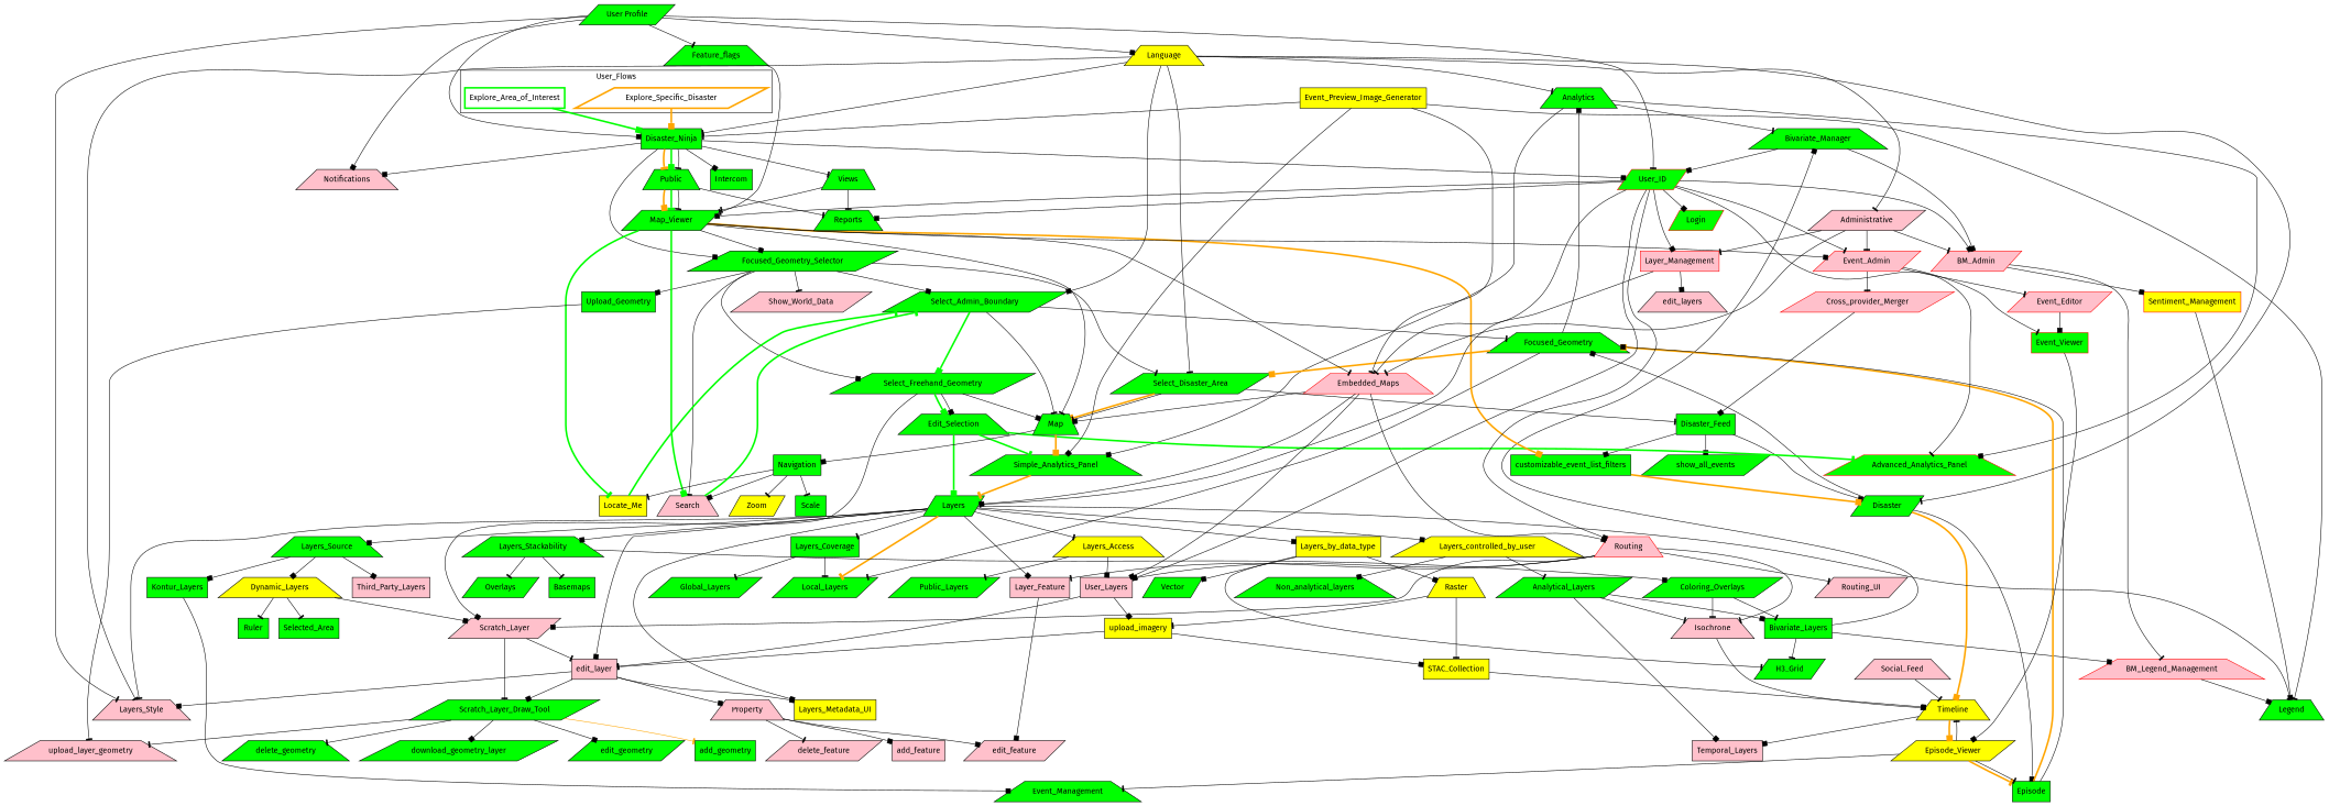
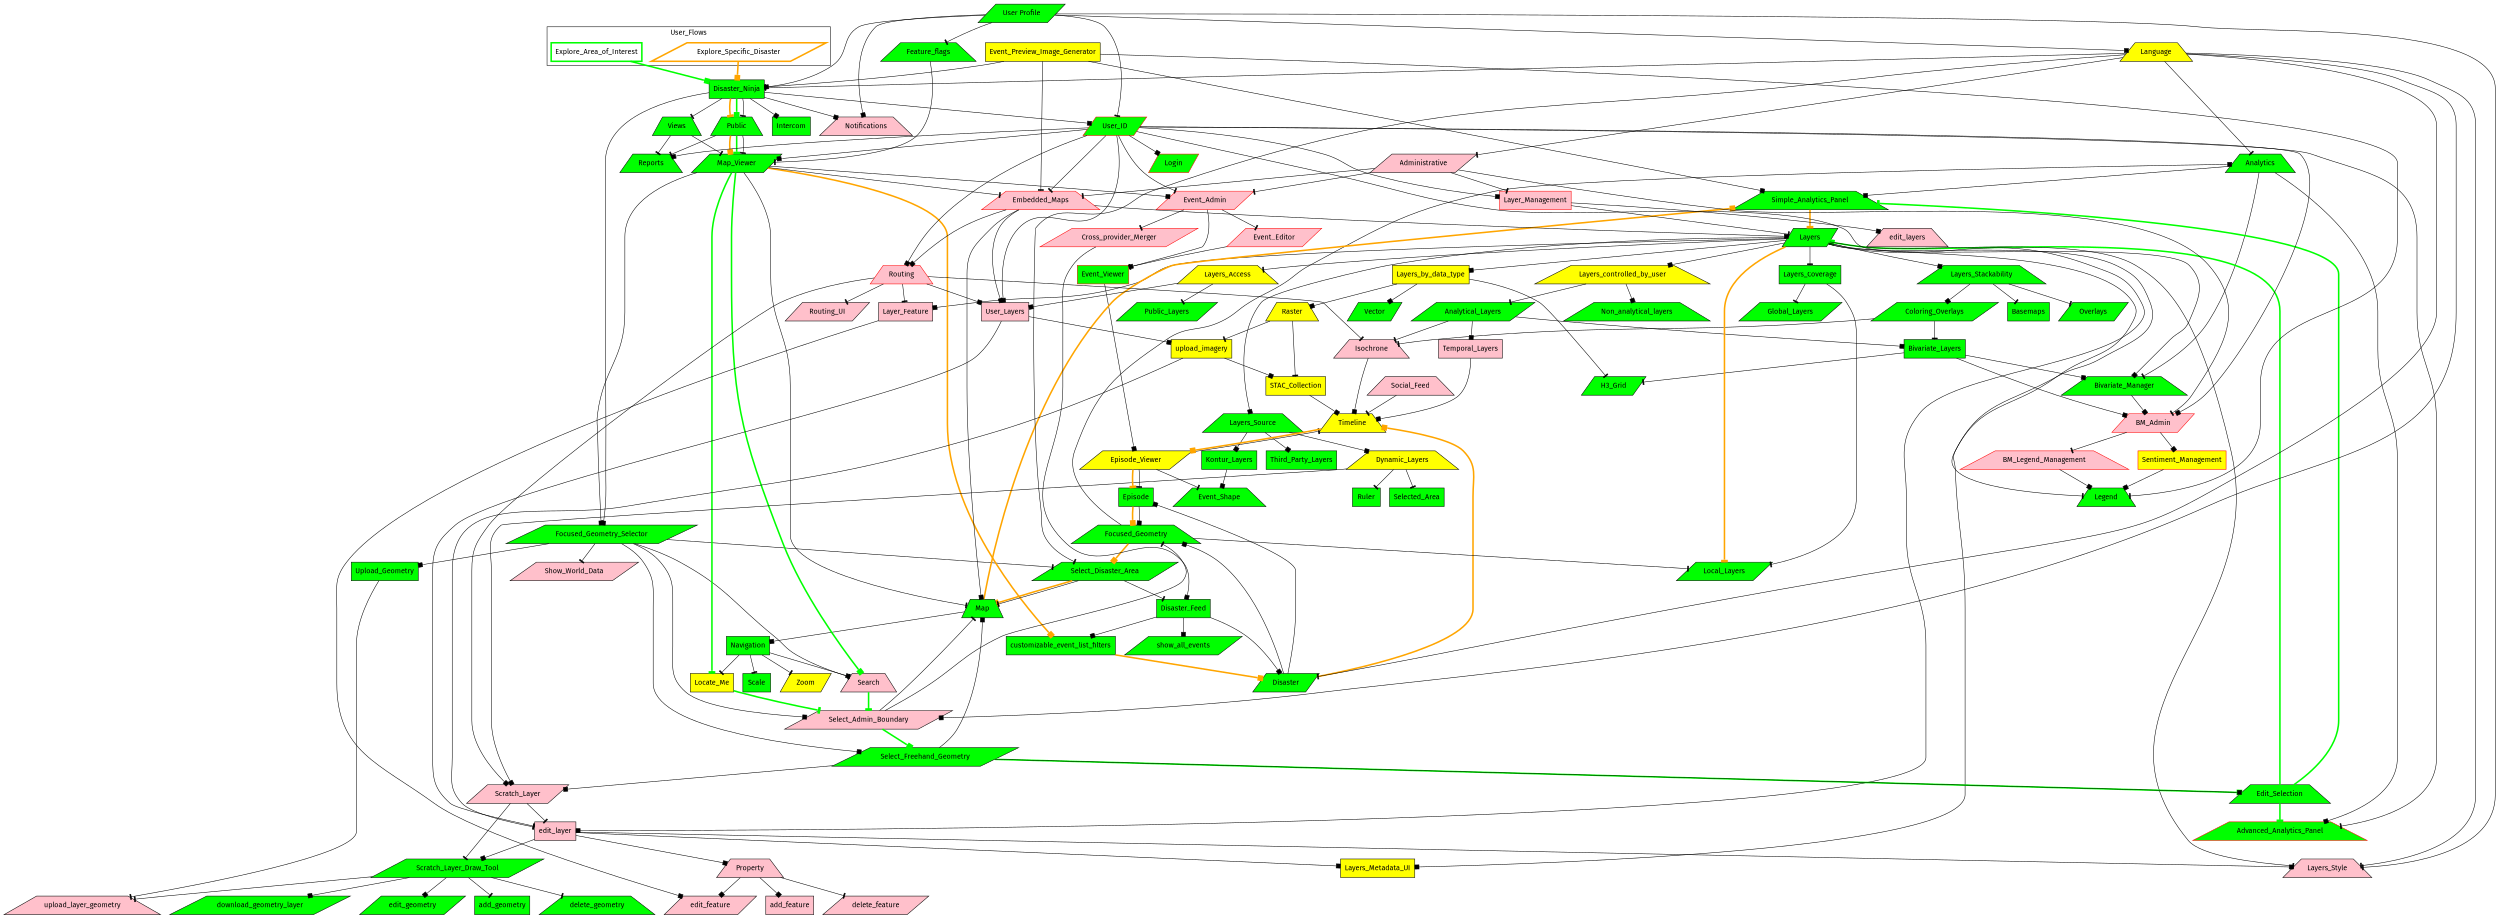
  digraph {
    fontname="Fira Sans"
    "сompound"=True
    node [fillcolor=green fontname="Fira Sans" shape=parallelogram style=filled]
    edge [arrowhead=box fontname="Fira Sans"]
    Advanced_Analytics_Panel [color=red shape=trapezium]
    Analytical_Layers
    Analytics [shape=trapezium]
    Basemaps [shape=box]
    Bivariate_Layers [shape=box]
    Bivariate_Manager [shape=trapezium]
    Coloring_Overlays
    Disaster
    Disaster_Feed [shape=box]
    Disaster_Ninja [shape=box]
    Edit_Selection [shape=trapezium]
    Episode [shape=box]
-   Event_Shape [shape=trapezium label=Event_Management]
+   Event_Shape [shape=trapezium]
    Event_Viewer [color=red shape=box]
    Feature_flags [shape=trapezium]
    Focused_Geometry [shape=trapezium]
    Focused_Geometry_Selector
    Global_Layers
    H3_Grid
    Intercom [shape=box]
    Kontur_Layers [shape=box]
    Layers
    Layers_Coverage [shape=box]
    Layers_Source [shape=trapezium]
    Layers_Stackability [shape=trapezium]
    Legend [shape=trapezium]
    Local_Layers
    Login [color=red]
    Map [shape=trapezium]
    Map_Viewer
    Navigation [shape=box]
    Non_analytical_layers [shape=trapezium]
    Overlays
    Public [shape=trapezium]
    Public_Layers
    Reports [shape=trapezium]
    Ruler [shape=box]
    Scale [shape=box]
    Scratch_Layer [fillcolor=pink]
    Scratch_Layer_Draw_Tool
-   Select_Admin_Boundary
+   Select_Admin_Boundary [fillcolor=pink]
    Select_Disaster_Area
    Select_Freehand_Geometry
    Selected_Area [shape=box]
    Simple_Analytics_Panel [shape=trapezium]
-   Third_Party_Layers [fillcolor=pink shape=box]
+   Third_Party_Layers [shape=box]
    Upload_Geometry [shape=box]
    User_ID [color=red]
    n49 [label="User Profile"]
    Vector
    Views [shape=trapezium]
    add_geometry [shape=box]
    customizable_event_list_filters [shape=box]
    delete_geometry [shape=trapezium]
    download_geometry_layer
    edit_geometry
    show_all_events
    Dynamic_Layers [fillcolor=yellow shape=trapezium]
    Episode_Viewer [fillcolor=yellow]
    Event_Preview_Image_Generator [fillcolor=yellow shape=box]
    Language [fillcolor=yellow shape=trapezium]
    Layers_Access [fillcolor=yellow shape=trapezium]
    Layers_Metadata_UI [fillcolor=yellow shape=box]
    Layers_by_data_type [fillcolor=yellow shape=box]
    Layers_controlled_by_user [fillcolor=yellow shape=trapezium]
    Locate_Me [fillcolor=yellow shape=box]
    Raster [fillcolor=yellow shape=trapezium]
    STAC_Collection [fillcolor=yellow shape=box]
    Sentiment_Management [color=red fillcolor=yellow shape=box]
    Timeline [fillcolor=yellow shape=trapezium]
    Zoom [fillcolor=yellow]
    upload_imagery [fillcolor=yellow shape=box]
    Isochrone [fillcolor=pink shape=trapezium]
    Temporal_Layers [fillcolor=pink shape=box]
    BM_Legend_Management [color=red fillcolor=pink shape=trapezium]
    BM_Admin [color=red fillcolor=pink]
    Notifications [fillcolor=pink shape=trapezium]
    Search [fillcolor=pink shape=trapezium]
    Show_World_Data [fillcolor=pink]
    Layer_Feature [fillcolor=pink shape=box]
    Layers_Style [fillcolor=pink shape=trapezium]
    edit_layer [fillcolor=pink shape=box]
    Embedded_Maps [color=red fillcolor=pink shape=trapezium]
    Event_Admin [color=red fillcolor=pink]
    upload_layer_geometry [fillcolor=pink shape=trapezium]
    Layer_Management [color=red fillcolor=pink shape=box]
    Routing [color=red fillcolor=pink shape=trapezium]
    User_Layers [fillcolor=pink shape=box]
    Administrative [fillcolor=pink]
    Cross_provider_Merger [color=red fillcolor=pink]
    Event_Editor [color=red fillcolor=pink]
    edit_feature [fillcolor=pink]
    edit_layers [fillcolor=pink shape=trapezium]
    Property [fillcolor=pink shape=trapezium]
    add_feature [fillcolor=pink shape=box]
    delete_feature [fillcolor=pink]
    Routing_UI [fillcolor=pink]
    Social_Feed [fillcolor=pink shape=trapezium]
    Explore_Specific_Disaster [color=orange penwidth=3 fillcolor="" style=""]
    Explore_Area_of_Interest [color=green penwidth=3 shape=box fillcolor="" style=""]
    subgraph sub_1 {
      Advanced_Analytics_Panel
      Analytical_Layers
      Analytics
      Basemaps
      Bivariate_Layers
      Bivariate_Manager
      Coloring_Overlays
      Disaster
      Disaster_Feed
      Disaster_Ninja
      Edit_Selection
      Episode
      Event_Shape
      Event_Viewer
      Feature_flags
      Focused_Geometry
      Focused_Geometry_Selector
      Global_Layers
      H3_Grid
      Intercom
      Kontur_Layers
      Layers
      Layers_Coverage
      Layers_Source
      Layers_Stackability
      Legend
      Local_Layers
      Login
      Map
      Map_Viewer
      Navigation
      Non_analytical_layers
      Overlays
      Public
      Public_Layers
      Reports
      Ruler
      Scale
      Scratch_Layer
      Scratch_Layer_Draw_Tool
      Select_Admin_Boundary
      Select_Disaster_Area
      Select_Freehand_Geometry
      Selected_Area
      Simple_Analytics_Panel
      Third_Party_Layers
      Upload_Geometry
      User_ID
      n49
      Vector
      Views
      add_geometry
      customizable_event_list_filters
      delete_geometry
      download_geometry_layer
      edit_geometry
      show_all_events
    }
    subgraph sub_2 {
      Dynamic_Layers
      Episode_Viewer
      Event_Preview_Image_Generator
      Language
      Layers_Access
      Layers_Metadata_UI
      Layers_by_data_type
      Layers_controlled_by_user
      Locate_Me
      Raster
      STAC_Collection
      Sentiment_Management
      Timeline
      Zoom
      upload_imagery
    }
    subgraph sub_3 {
      Analytical_Layers
      Bivariate_Layers
      Bivariate_Manager
      Coloring_Overlays
      Disaster_Feed
      Disaster_Ninja
      Event_Viewer
      Focused_Geometry_Selector
      Layers
      Legend
      Map
      Map_Viewer
      Navigation
      Scratch_Layer
      Scratch_Layer_Draw_Tool
      Upload_Geometry
      User_ID
      n49
      Event_Preview_Image_Generator
      Language
      Layers_Access
      Layers_Metadata_UI
      Sentiment_Management
      Timeline
      upload_imagery
      Isochrone
      Temporal_Layers
      BM_Legend_Management
      BM_Admin
      Notifications
      Search
      Show_World_Data
      Layer_Feature
      Layers_Style
      edit_layer
      Embedded_Maps
      Event_Admin
      upload_layer_geometry
      Layer_Management
      Routing
      User_Layers
      Administrative
      Cross_provider_Merger
      Event_Editor
      edit_feature
      edit_layers
      Property
      add_feature
      delete_feature
      Routing_UI
      Social_Feed
    }
    subgraph sub_4 {
      subgraph sub_5 {
        Disaster
        Disaster_Ninja
        Episode
        Focused_Geometry
        Layers
        Local_Layers
        Map
        Map_Viewer
        Public
        Select_Disaster_Area
        Simple_Analytics_Panel
        customizable_event_list_filters
        Episode_Viewer
        Timeline
        Explore_Specific_Disaster
      }
      subgraph sub_6 {
        Advanced_Analytics_Panel
        Disaster_Ninja
        Edit_Selection
        Layers
        Map_Viewer
        Public
        Select_Admin_Boundary
        Select_Freehand_Geometry
        Simple_Analytics_Panel
        Locate_Me
        Search
        Explore_Area_of_Interest
      }
      subgraph cluster_7 {
        label=User_Flows
        Explore_Specific_Disaster
        Explore_Area_of_Interest
      }
    }
    Analytical_Layers -> Bivariate_Layers
    Analytical_Layers -> Isochrone [arrowhead=tee]
    Analytical_Layers -> Temporal_Layers
    Analytics -> Advanced_Analytics_Panel
    Analytics -> Bivariate_Manager [arrowhead=tee]
    Analytics -> Simple_Analytics_Panel
    Bivariate_Layers -> Bivariate_Manager
    Bivariate_Layers -> H3_Grid [arrowhead=tee]
-   Bivariate_Layers -> BM_Legend_Management
+   Bivariate_Layers -> BM_Admin
    Bivariate_Manager -> BM_Admin
    Coloring_Overlays -> Bivariate_Layers [arrowhead=tee]
    Coloring_Overlays -> Isochrone [arrowhead=tee]
    Disaster -> Episode
    Disaster -> Focused_Geometry
    Disaster -> Timeline [color=orange penwidth=3 weight=10]
    Disaster_Feed -> Disaster
    Disaster_Feed -> customizable_event_list_filters
    Disaster_Feed -> show_all_events
    Disaster_Ninja -> Focused_Geometry_Selector
    Disaster_Ninja -> Intercom
    Disaster_Ninja -> Public [arrowhead=tee color=orange penwidth=3 weight=10]
    Disaster_Ninja -> Public [color=green penwidth=3 weight=10]
    Disaster_Ninja -> Public [arrowhead=tee]
    Disaster_Ninja -> User_ID
    Disaster_Ninja -> Views [arrowhead=tee]
    Disaster_Ninja -> Notifications
    Edit_Selection -> Advanced_Analytics_Panel [arrowhead=tee color=green penwidth=3 weight=10]
    Edit_Selection -> Layers [color=green penwidth=3 weight=10]
    Edit_Selection -> Simple_Analytics_Panel [arrowhead=tee color=green penwidth=3 weight=10]
    Episode -> Focused_Geometry [color=orange penwidth=3 weight=10]
    Episode -> Focused_Geometry
    Event_Viewer -> Episode_Viewer
    Feature_flags -> Map_Viewer [arrowhead=tee]
    Focused_Geometry -> Analytics
    Focused_Geometry -> Local_Layers [arrowhead=tee]
    Focused_Geometry -> Select_Disaster_Area [color=orange penwidth=3 weight=10]
    Focused_Geometry_Selector -> Select_Admin_Boundary
    Focused_Geometry_Selector -> Select_Disaster_Area [arrowhead=tee]
    Focused_Geometry_Selector -> Select_Freehand_Geometry
    Focused_Geometry_Selector -> Upload_Geometry
    Focused_Geometry_Selector -> Search [arrowhead=tee]
    Focused_Geometry_Selector -> Show_World_Data [arrowhead=tee]
    Kontur_Layers -> Event_Shape
    Layers -> Layers_Coverage [arrowhead=tee]
    Layers -> Layers_Source
    Layers -> Layers_Stackability
    Layers -> Legend [arrowhead=tee]
    Layers -> Local_Layers [arrowhead=tee color=orange penwidth=3 weight=10]
    Layers -> Layers_Access [arrowhead=tee]
    Layers -> Layers_Metadata_UI
    Layers -> Layers_by_data_type
    Layers -> Layers_controlled_by_user
    Layers -> Layer_Feature
    Layers -> Layers_Style [arrowhead=tee]
    Layers -> edit_layer
    Layers_Coverage -> Global_Layers [arrowhead=tee]
    Layers_Coverage -> Local_Layers [arrowhead=tee]
    Layers_Source -> Kontur_Layers
    Layers_Source -> Third_Party_Layers
    Layers_Source -> Dynamic_Layers
    Layers_Stackability -> Basemaps [arrowhead=tee]
    Layers_Stackability -> Coloring_Overlays
    Layers_Stackability -> Overlays [arrowhead=tee]
    Map -> Navigation
    Map -> Simple_Analytics_Panel [color=orange penwidth=3 weight=10]
    Map_Viewer -> Focused_Geometry_Selector
    Map_Viewer -> Map [arrowhead=tee]
    Map_Viewer -> customizable_event_list_filters [color=orange penwidth=3 weight=10]
    Map_Viewer -> Locate_Me [arrowhead=tee color=green penwidth=3 weight=10]
    Map_Viewer -> Search [color=green penwidth=3 weight=10]
    Map_Viewer -> Embedded_Maps [arrowhead=tee]
    Map_Viewer -> Event_Admin
    Navigation -> Scale [arrowhead=tee]
    Navigation -> Locate_Me [arrowhead=tee]
    Navigation -> Zoom [arrowhead=tee]
    Navigation -> Search
    Public -> Map_Viewer [color=orange penwidth=3 weight=10]
    Public -> Map_Viewer [arrowhead=tee color=green penwidth=3 weight=10]
    Public -> Map_Viewer [arrowhead=tee]
    Public -> Reports [arrowhead=tee]
    Scratch_Layer -> Scratch_Layer_Draw_Tool [arrowhead=tee]
    Scratch_Layer -> edit_layer [arrowhead=tee]
-   Scratch_Layer_Draw_Tool -> add_geometry [arrowhead=tee color=orange]
+   Scratch_Layer_Draw_Tool -> add_geometry [arrowhead=tee]
    Scratch_Layer_Draw_Tool -> delete_geometry [arrowhead=tee]
    Scratch_Layer_Draw_Tool -> download_geometry_layer
    Scratch_Layer_Draw_Tool -> edit_geometry
    Scratch_Layer_Draw_Tool -> upload_layer_geometry [arrowhead=tee]
    Select_Admin_Boundary -> Focused_Geometry [arrowhead=tee]
    Select_Admin_Boundary -> Map [arrowhead=tee]
    Select_Admin_Boundary -> Select_Freehand_Geometry [color=green penwidth=3 weight=10]
    Select_Disaster_Area -> Disaster_Feed [arrowhead=tee]
    Select_Disaster_Area -> Map [arrowhead=tee color=orange penwidth=3 weight=10]
    Select_Disaster_Area -> Map [arrowhead=tee]
    Select_Freehand_Geometry -> Edit_Selection [color=green penwidth=3 weight=10]
    Select_Freehand_Geometry -> Edit_Selection
    Select_Freehand_Geometry -> Map
    Select_Freehand_Geometry -> Scratch_Layer
    Simple_Analytics_Panel -> Layers [arrowhead=tee color=orange penwidth=3 weight=10]
    Upload_Geometry -> upload_layer_geometry [arrowhead=tee]
    User_ID -> Advanced_Analytics_Panel [arrowhead=tee]
-   Bivariate_Manager -> User_ID
+   User_ID -> Bivariate_Manager
    User_ID -> Login
    User_ID -> Map_Viewer
    User_ID -> Reports
    User_ID -> BM_Admin
    User_ID -> Embedded_Maps [arrowhead=tee]
    User_ID -> Event_Admin [arrowhead=tee]
    User_ID -> Layer_Management
    User_ID -> Routing
    User_ID -> User_Layers
    n49 -> Disaster_Ninja
    n49 -> Feature_flags [arrowhead=tee]
    n49 -> User_ID [arrowhead=tee]
    n49 -> Language
    n49 -> Notifications
    n49 -> Layers_Style [arrowhead=tee]
    Views -> Map_Viewer [arrowhead=tee]
    Views -> Reports [arrowhead=tee]
    customizable_event_list_filters -> Disaster [color=orange penwidth=3 weight=10]
    Dynamic_Layers -> Ruler [arrowhead=tee]
    Dynamic_Layers -> Scratch_Layer
    Dynamic_Layers -> Selected_Area [arrowhead=tee]
    Episode_Viewer -> Episode [arrowhead=tee color=orange penwidth=3 weight=10]
    Episode_Viewer -> Episode [arrowhead=tee]
    Episode_Viewer -> Event_Shape [arrowhead=tee]
    Episode_Viewer -> Timeline [arrowhead=tee]
    Event_Preview_Image_Generator -> Disaster_Ninja [arrowhead=tee]
    Event_Preview_Image_Generator -> Legend [arrowhead=tee]
    Event_Preview_Image_Generator -> Simple_Analytics_Panel
    Event_Preview_Image_Generator -> Embedded_Maps [arrowhead=tee]
    Language -> Analytics [arrowhead=tee]
    Language -> Disaster [arrowhead=tee]
    Language -> Disaster_Ninja [arrowhead=tee]
    Language -> Select_Admin_Boundary
    Language -> Select_Disaster_Area [arrowhead=tee]
    Language -> Layers_Style [arrowhead=tee]
    Language -> Administrative [arrowhead=tee]
    Layers_Access -> Public_Layers [arrowhead=tee]
    Layers_Access -> User_Layers
    Layers_by_data_type -> H3_Grid [arrowhead=tee]
    Layers_by_data_type -> Vector
    Layers_by_data_type -> Raster
    Layers_controlled_by_user -> Analytical_Layers [arrowhead=tee]
    Layers_controlled_by_user -> Non_analytical_layers
    Locate_Me -> Select_Admin_Boundary [arrowhead=tee color=green penwidth=3 weight=10]
    Raster -> STAC_Collection [arrowhead=tee]
    Raster -> upload_imagery [arrowhead=tee]
    STAC_Collection -> Timeline
    Sentiment_Management -> Legend
    Timeline -> Episode_Viewer [color=orange penwidth=3 weight=10]
    upload_imagery -> STAC_Collection
    upload_imagery -> edit_layer [arrowhead=tee]
    Isochrone -> Timeline
-   Timeline -> Temporal_Layers
+   Temporal_Layers -> Timeline
    BM_Legend_Management -> Legend
    BM_Admin -> Sentiment_Management
    BM_Admin -> BM_Legend_Management [arrowhead=tee]
    Search -> Select_Admin_Boundary [arrowhead=tee color=green penwidth=3 weight=10]
    Layer_Feature -> edit_feature
    edit_layer -> Scratch_Layer_Draw_Tool
    edit_layer -> Layers_Metadata_UI
    edit_layer -> Layers_Style
    edit_layer -> Property
    Embedded_Maps -> Layers
    Embedded_Maps -> Map
    Embedded_Maps -> Routing
    Embedded_Maps -> User_Layers
    Event_Admin -> Event_Viewer [arrowhead=tee]
    Event_Admin -> Cross_provider_Merger [arrowhead=tee]
    Event_Admin -> Event_Editor [arrowhead=tee]
    Layer_Management -> Layers [arrowhead=tee]
    Layer_Management -> edit_layers
    Routing -> Scratch_Layer
    Routing -> Isochrone [arrowhead=tee]
    Routing -> Layer_Feature [arrowhead=tee]
    Routing -> User_Layers
    Routing -> Routing_UI [arrowhead=tee]
    User_Layers -> upload_imagery
    User_Layers -> edit_layer [arrowhead=tee]
    Administrative -> BM_Admin [arrowhead=tee]
    Administrative -> Embedded_Maps [arrowhead=tee]
    Administrative -> Event_Admin [arrowhead=tee]
    Administrative -> Layer_Management [arrowhead=tee]
    Cross_provider_Merger -> Disaster_Feed
    Event_Editor -> Event_Viewer
    Property -> edit_feature
    Property -> add_feature
    Property -> delete_feature [arrowhead=tee]
    Social_Feed -> Timeline [arrowhead=tee]
    Explore_Specific_Disaster -> Disaster_Ninja [color=orange penwidth=3 weight=10]
    Explore_Area_of_Interest -> Disaster_Ninja [color=green penwidth=3 weight=10]
  }
